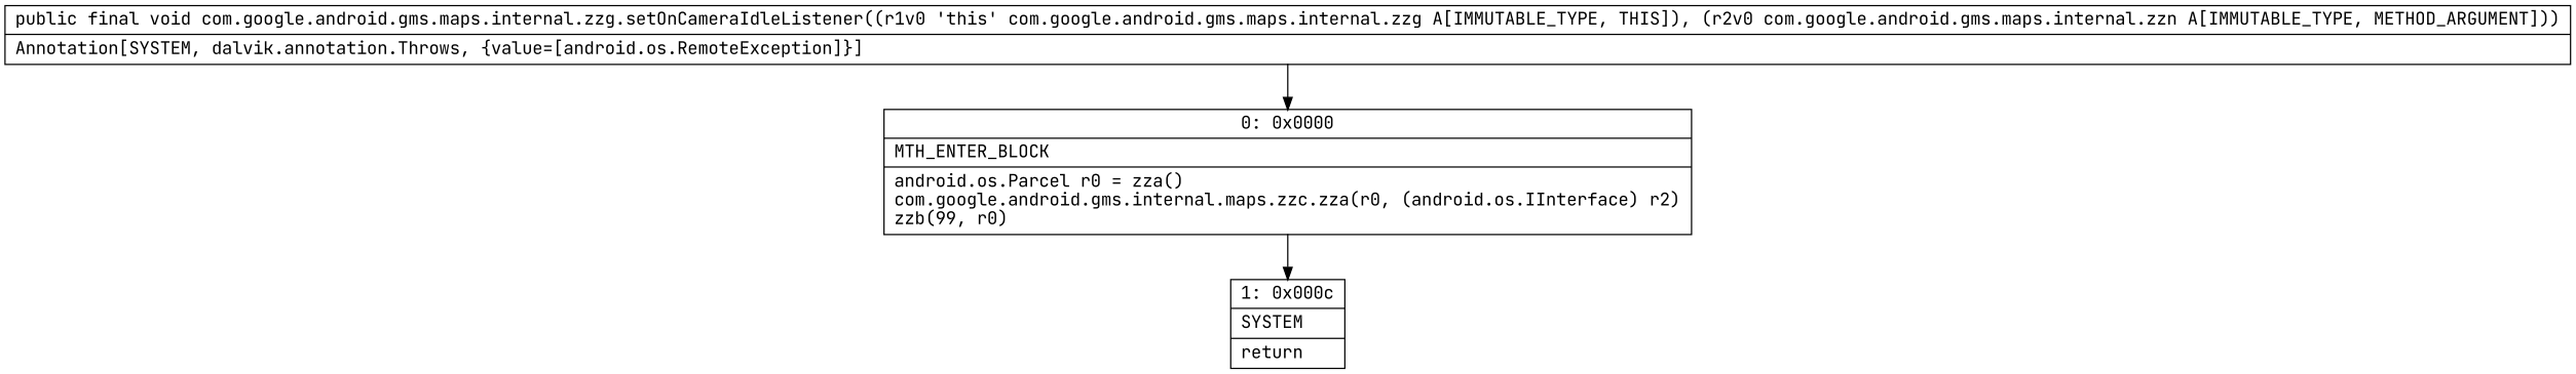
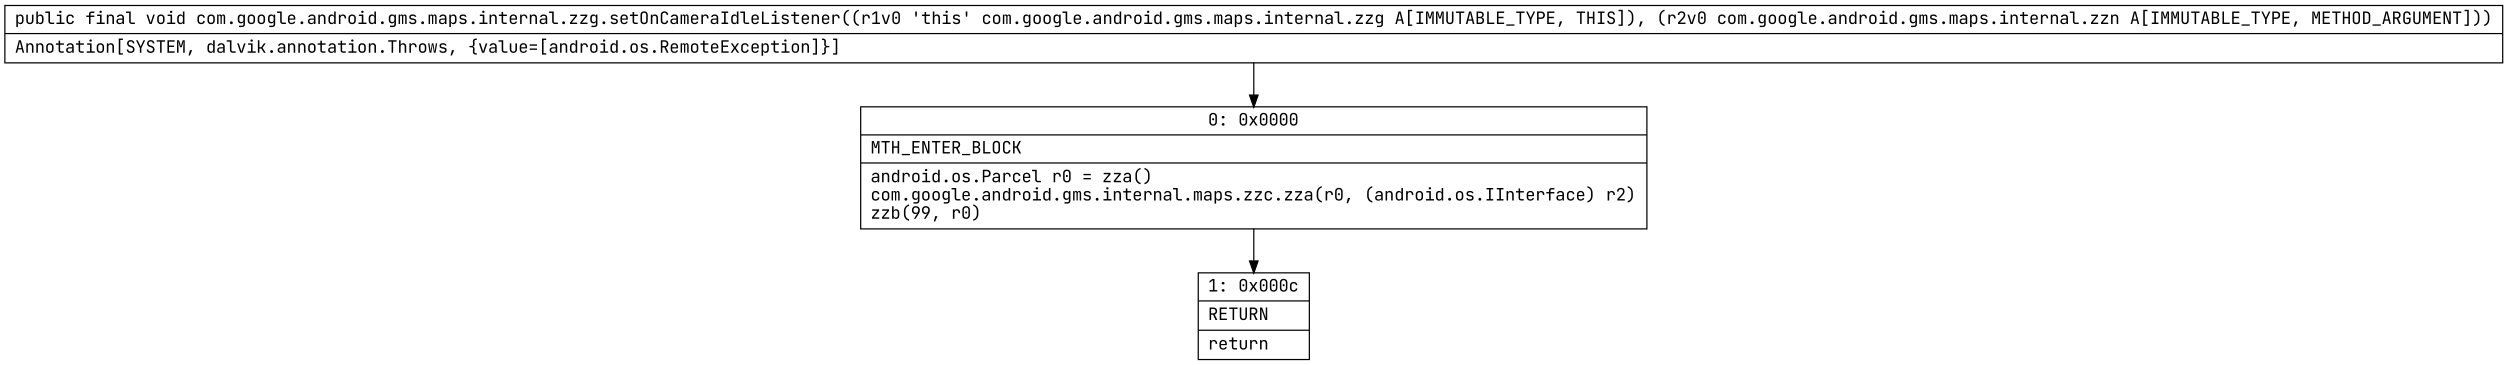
  digraph {
    fontname="JetBrains Mono"
    node [shape=record fontname="JetBrains Mono"]
    edge [fontname="JetBrains Mono"]
    n1 [label="{0\:\ 0x0000|MTH_ENTER_BLOCK\l|android.os.Parcel r0 = zza()\lcom.google.android.gms.internal.maps.zzc.zza(r0, (android.os.IInterface) r2)\lzzb(99, r0)\l}"]
-   n2 [label="{1\:\ 0x000c|SYSTEM\l|return\l}"]
+   n2 [label="{1\:\ 0x000c|RETURN\l|return\l}"]
    n3 [label="{public final void com.google.android.gms.maps.internal.zzg.setOnCameraIdleListener((r1v0 'this' com.google.android.gms.maps.internal.zzg A[IMMUTABLE_TYPE, THIS]), (r2v0 com.google.android.gms.maps.internal.zzn A[IMMUTABLE_TYPE, METHOD_ARGUMENT]))  | Annotation[SYSTEM, dalvik.annotation.Throws, \{value=[android.os.RemoteException]\}]\l}"]
    n1 -> n2
    n3 -> n1
  }
